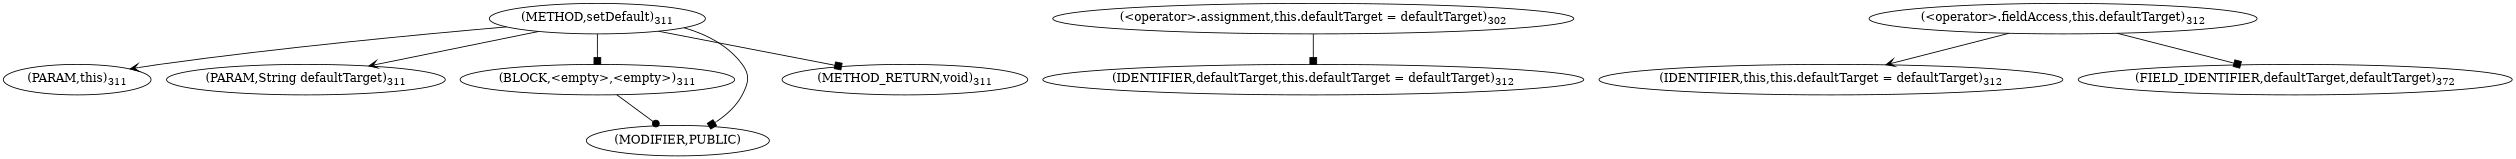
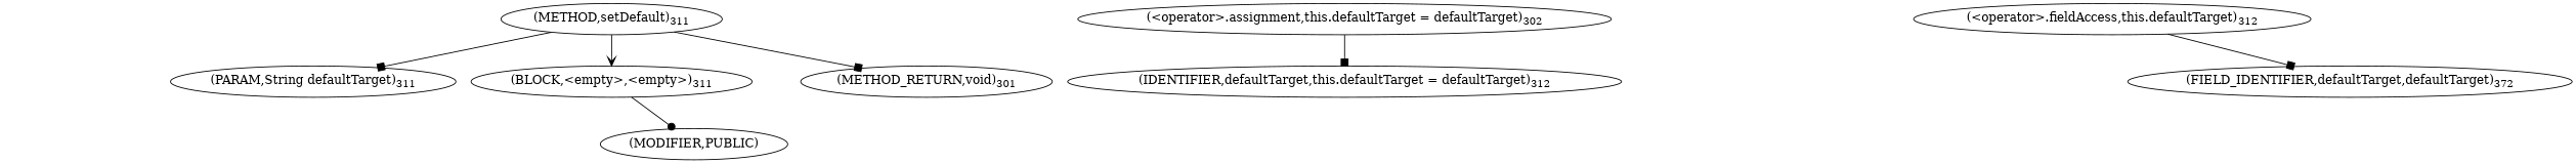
  digraph {
    edge [arrowhead=box]
    n1 [label=<(METHOD,setDefault)<SUB>311</SUB>>]
-   n2 [label=<(PARAM,this)<SUB>311</SUB>>]
    n3 [label=<(PARAM,String defaultTarget)<SUB>311</SUB>>]
    n4 [label=<(BLOCK,&lt;empty&gt;,&lt;empty&gt;)<SUB>311</SUB>>]
    n5 [label=<(MODIFIER,PUBLIC)>]
-   n6 [label=<(METHOD_RETURN,void)<SUB>311</SUB>>]
+   n6 [label=<(METHOD_RETURN,void)<SUB>301</SUB>>]
    n7 [label=<(&lt;operator&gt;.assignment,this.defaultTarget = defaultTarget)<SUB>302</SUB>>]
    n8 [label=<(IDENTIFIER,defaultTarget,this.defaultTarget = defaultTarget)<SUB>312</SUB>>]
    n9 [label=<(&lt;operator&gt;.fieldAccess,this.defaultTarget)<SUB>312</SUB>>]
-   n10 [label=<(IDENTIFIER,this,this.defaultTarget = defaultTarget)<SUB>312</SUB>>]
    n11 [label=<(FIELD_IDENTIFIER,defaultTarget,defaultTarget)<SUB>372</SUB>>]
-   n1 -> n2 [arrowhead=vee]
-   n1 -> n3 [arrowhead=vee]
-   n1 -> n4
-   n1 -> n5
+   n1 -> n3
+   n1 -> n4 [arrowhead=vee]
    n1 -> n6
    n4 -> n5 [arrowhead=dot]
    n7 -> n8
-   n9 -> n10 [arrowhead=vee]
    n9 -> n11
  }
